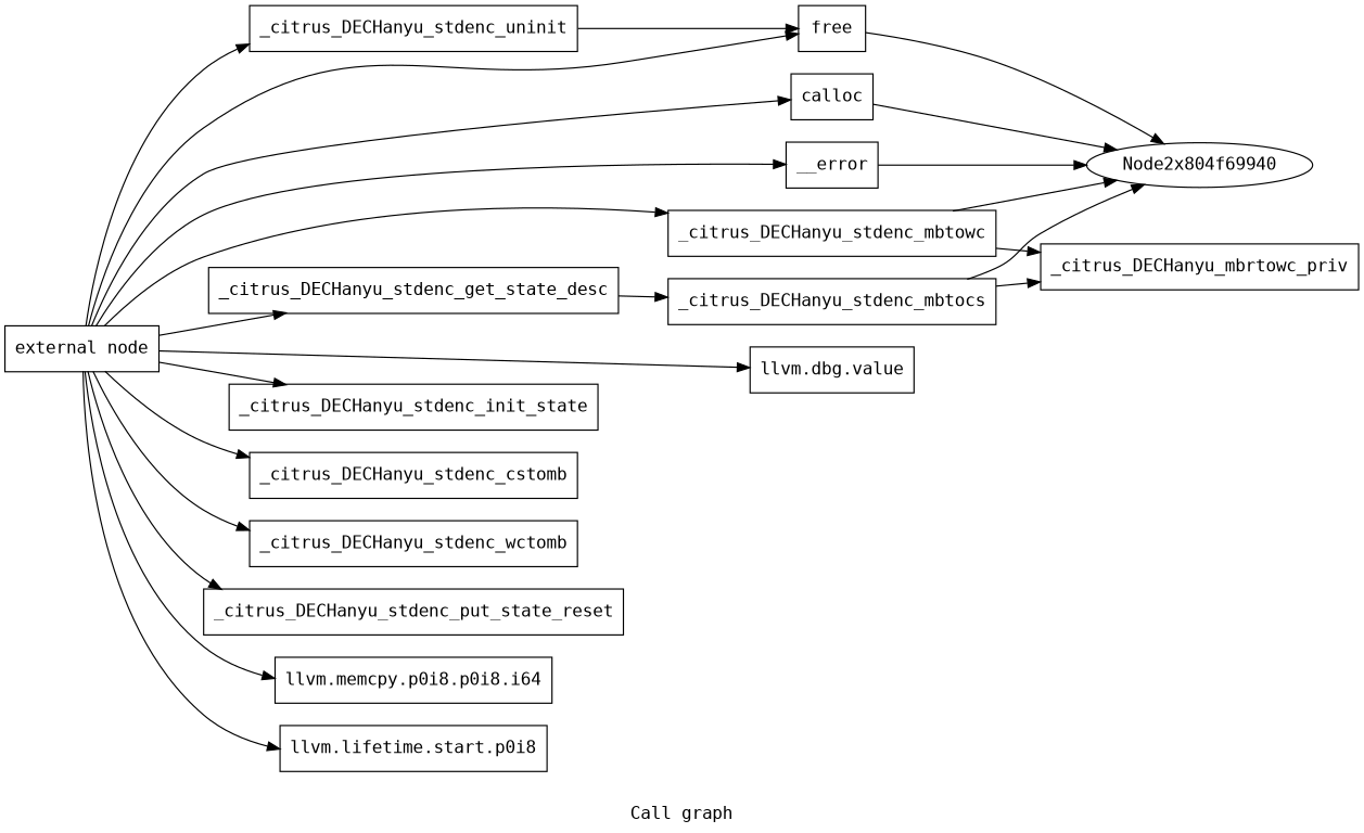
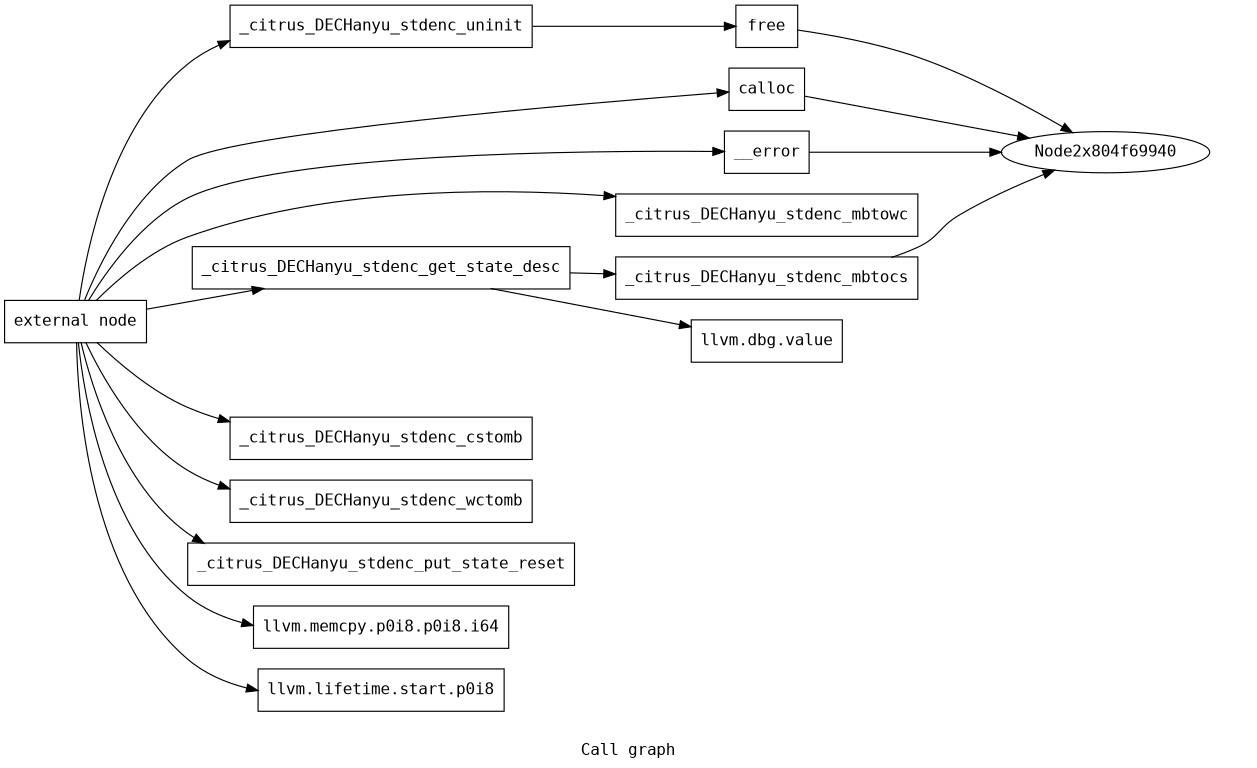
  digraph {
    fontname="DejaVu Sans Mono"
    label="Call graph"
    rankdir=LR
    node [fontname="DejaVu Sans Mono" shape=record]
    edge [fontname="DejaVu Sans Mono"]
    n1 [label="{external node}"]
    n2 [label="{_citrus_DECHanyu_stdenc_uninit}"]
-   n3 [label="{_citrus_DECHanyu_stdenc_init_state}"]
    n4 [label="{_citrus_DECHanyu_stdenc_cstomb}"]
    n5 [label="{_citrus_DECHanyu_stdenc_mbtowc}"]
    n6 [label="{_citrus_DECHanyu_stdenc_wctomb}"]
    n7 [label="{_citrus_DECHanyu_stdenc_put_state_reset}"]
    n8 [label="{_citrus_DECHanyu_stdenc_get_state_desc}"]
    n9 [label="{llvm.dbg.value}"]
    n10 [label="{llvm.memcpy.p0i8.p0i8.i64}"]
    n11 [label="{llvm.lifetime.start.p0i8}"]
    n12 [label="{free}"]
    n13 [label="{calloc}"]
    n14 [label="{__error}"]
    n15 [label="{_citrus_DECHanyu_stdenc_mbtocs}"]
-   n16 [label="{_citrus_DECHanyu_mbrtowc_priv}"]
    n17 [label=Node2x804f69940 shape=""]
    n1 -> n2
-   n1 -> n3
    n1 -> n4
    n1 -> n5
    n1 -> n6
    n1 -> n7
    n1 -> n8
-   n1 -> n9
+   n8 -> n9
    n1 -> n10
    n1 -> n11
-   n1 -> n12
    n1 -> n13
    n1 -> n14
    n2 -> n12
-   n5 -> n16
-   n5 -> n17
    n8 -> n15
    n12 -> n17
    n13 -> n17
    n14 -> n17
-   n15 -> n16
    n15 -> n17
  }
